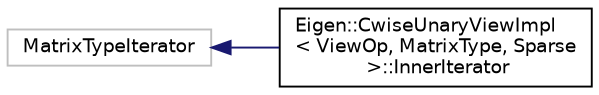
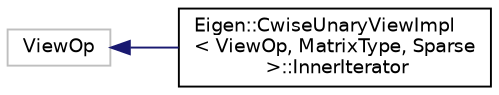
  digraph {
    rankdir=LR
    node [fillcolor=white fontname=Helvetica fontsize=10 shape=record style=filled]
-   n1 [color=grey75 height=0.2 label=MatrixTypeIterator width=0.4]
+   n1 [color=grey75 height=0.2 label=ViewOp width=0.4]
    n2 [color=black height=0.2 label="Eigen::CwiseUnaryViewImpl\l\< ViewOp, MatrixType, Sparse\l \>::InnerIterator" width=0.4]
    n1 -> n2 [color=midnightblue dir=back fontname=Helvetica fontsize=10 labelfontname=Helvetica labelfontsize=10 style=solid]
  }
